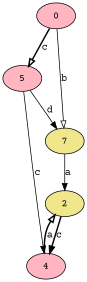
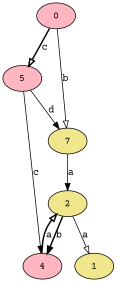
  strict digraph {
    fontname="Courier Prime"
    node [fillcolor=lightpink fontname="Courier Prime" style=filled]
    edge [arrowhead=onormal fontname="Courier Prime" style=solid]
    0
    5
    7 [fillcolor=khaki]
    4
    2 [fillcolor=khaki]
+   1 [fillcolor=khaki]
    0 -> 5 [label=c style=bold]
    0 -> 7 [label=b]
    5 -> 7 [arrowhead=normal label=d]
    5 -> 4 [arrowhead=normal label=c]
    7 -> 2 [arrowhead=normal label=a]
    4 -> 2 [label=a style=bold]
-   2 -> 4 [arrowhead=normal label=c style=bold]
+   2 -> 4 [arrowhead=normal label=b style=bold]
+   2 -> 1 [label=a]
  }
